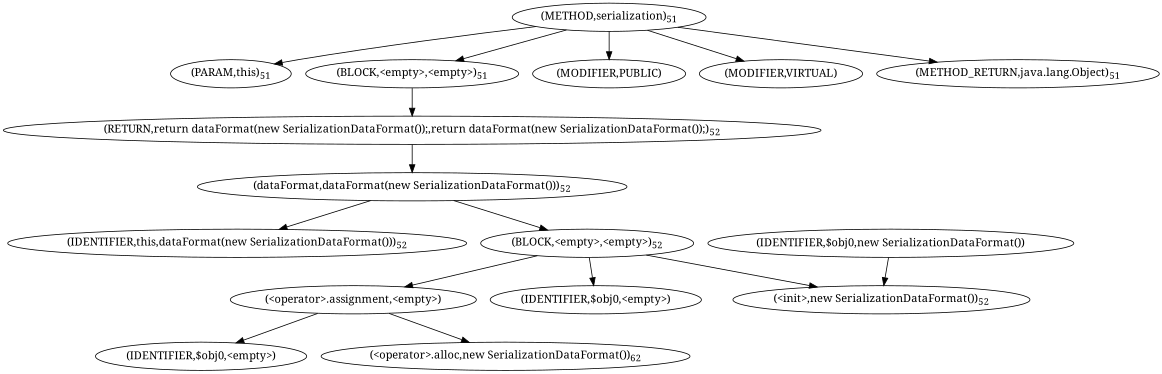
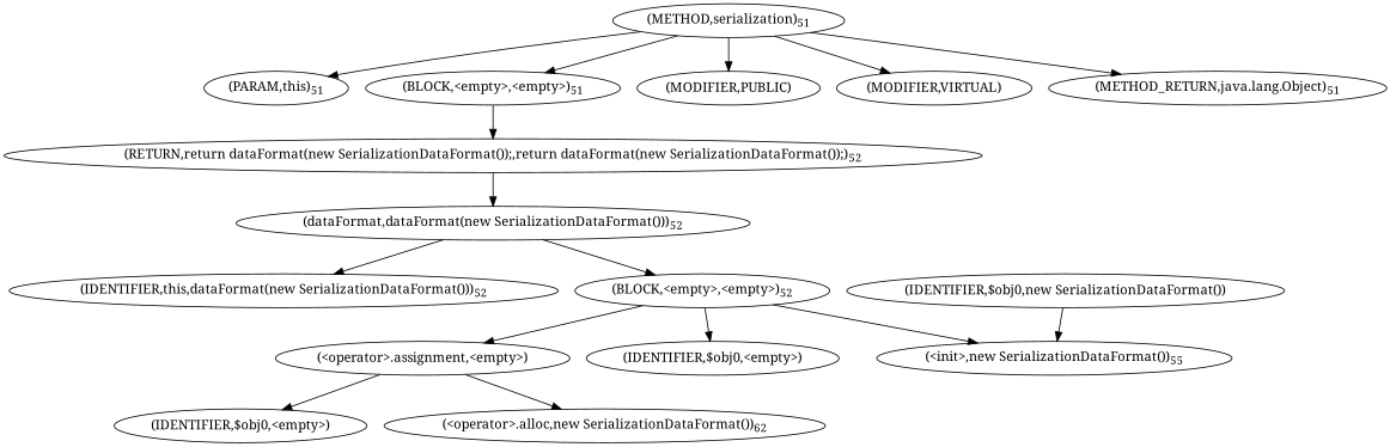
  digraph {
    fontname="Noto Serif"
    node [fontname="Noto Serif"]
    edge [fontname="Noto Serif"]
    n1 [label=<(METHOD,serialization)<SUB>51</SUB>>]
    n2 [label=<(PARAM,this)<SUB>51</SUB>>]
    n3 [label=<(BLOCK,&lt;empty&gt;,&lt;empty&gt;)<SUB>51</SUB>>]
    n4 [label=<(MODIFIER,PUBLIC)>]
    n5 [label=<(MODIFIER,VIRTUAL)>]
    n6 [label=<(METHOD_RETURN,java.lang.Object)<SUB>51</SUB>>]
    n7 [label=<(RETURN,return dataFormat(new SerializationDataFormat());,return dataFormat(new SerializationDataFormat());)<SUB>52</SUB>>]
    n8 [label=<(dataFormat,dataFormat(new SerializationDataFormat()))<SUB>52</SUB>>]
    n9 [label=<(IDENTIFIER,this,dataFormat(new SerializationDataFormat()))<SUB>52</SUB>>]
    n10 [label=<(BLOCK,&lt;empty&gt;,&lt;empty&gt;)<SUB>52</SUB>>]
    n11 [label=<(&lt;operator&gt;.assignment,&lt;empty&gt;)>]
-   n12 [label=<(&lt;init&gt;,new SerializationDataFormat())<SUB>52</SUB>>]
+   n12 [label=<(&lt;init&gt;,new SerializationDataFormat())<SUB>55</SUB>>]
    n13 [label=<(IDENTIFIER,$obj0,&lt;empty&gt;)>]
    n14 [label=<(IDENTIFIER,$obj0,&lt;empty&gt;)>]
    n15 [label=<(&lt;operator&gt;.alloc,new SerializationDataFormat())<SUB>62</SUB>>]
    n16 [label=<(IDENTIFIER,$obj0,new SerializationDataFormat())>]
    n1 -> n2
    n1 -> n3
    n1 -> n4
    n1 -> n5
    n1 -> n6
    n3 -> n7
    n7 -> n8
    n8 -> n9
    n8 -> n10
    n10 -> n11
    n10 -> n12
    n10 -> n13
    n11 -> n14
    n11 -> n15
    n16 -> n12
  }
